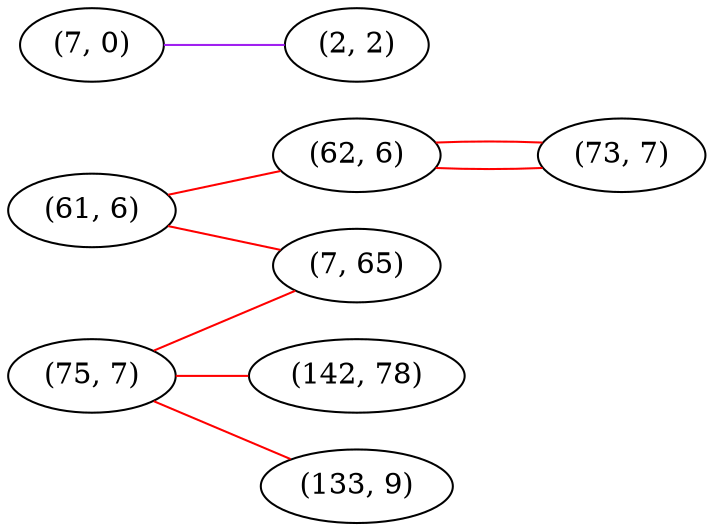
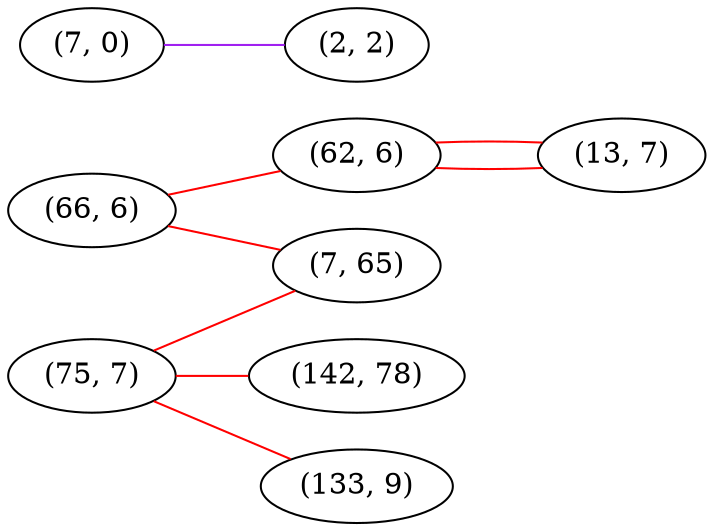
  graph {
    rankdir=LR
    edge [color=red weight=1]
-   "(61, 6)"
+   "(61, 6)" [label="(66, 6)"]
    "(7, 65)"
    n3 [label="(62, 6)"]
-   "(73, 7)"
+   "(73, 7)" [label="(13, 7)"]
    "(75, 7)"
    "(142, 78)"
    "(133, 9)"
    n8 [label="(7, 0)"]
    "(2, 2)"
    "(61, 6)" -- "(7, 65)"
    "(61, 6)" -- n3
    n3 -- "(73, 7)"
    n3 -- "(73, 7)"
    "(75, 7)" -- "(7, 65)"
    "(75, 7)" -- "(142, 78)"
    "(75, 7)" -- "(133, 9)"
    n8 -- "(2, 2)" [color=purple weight=4]
  }
